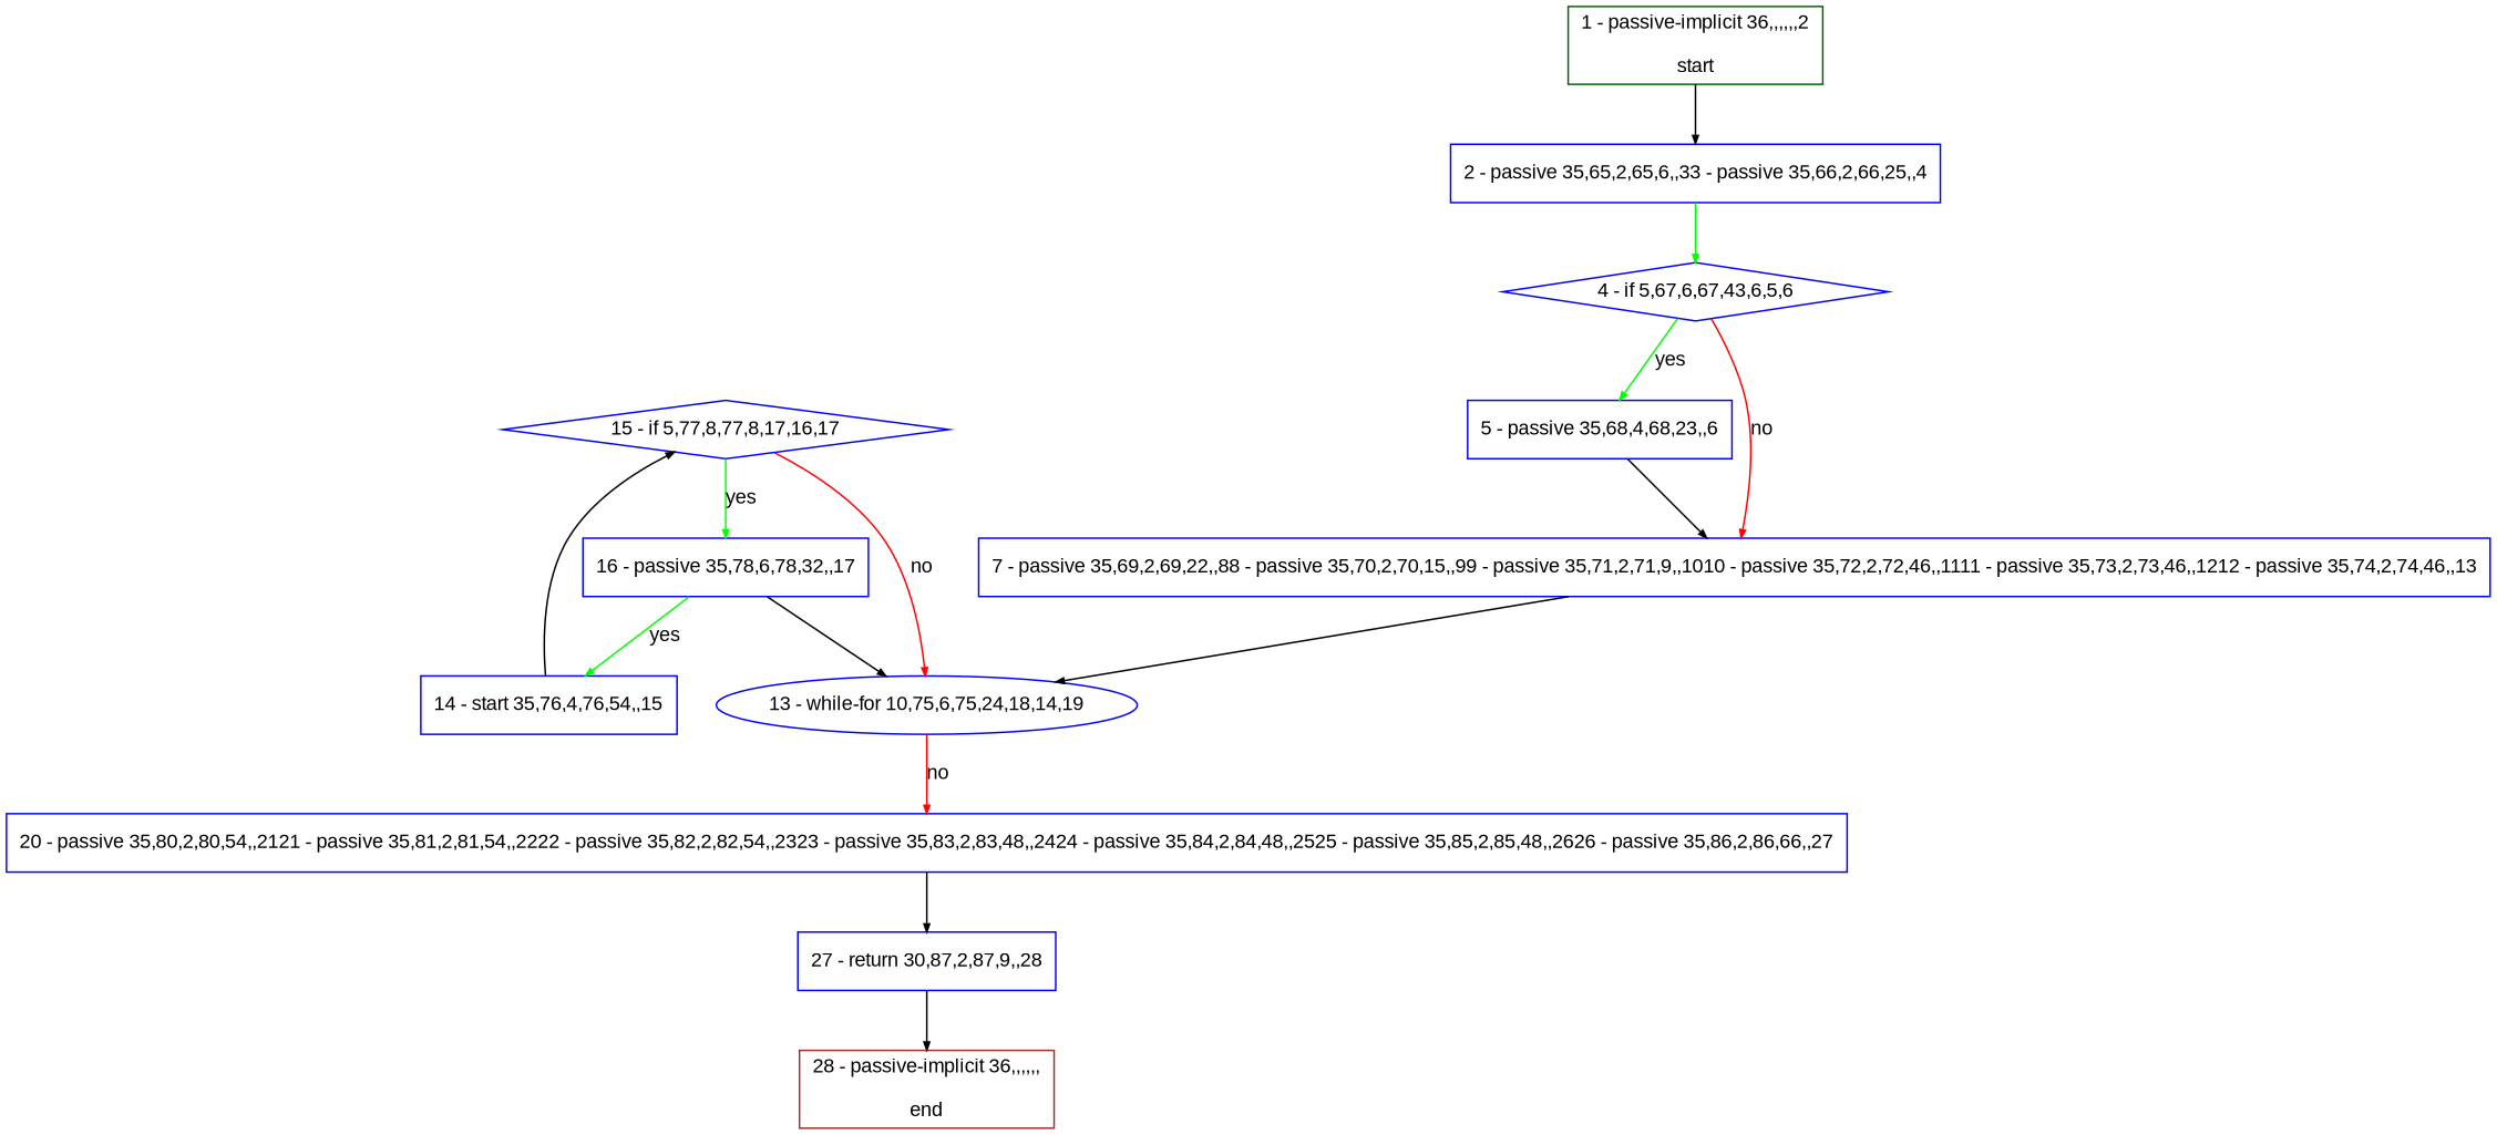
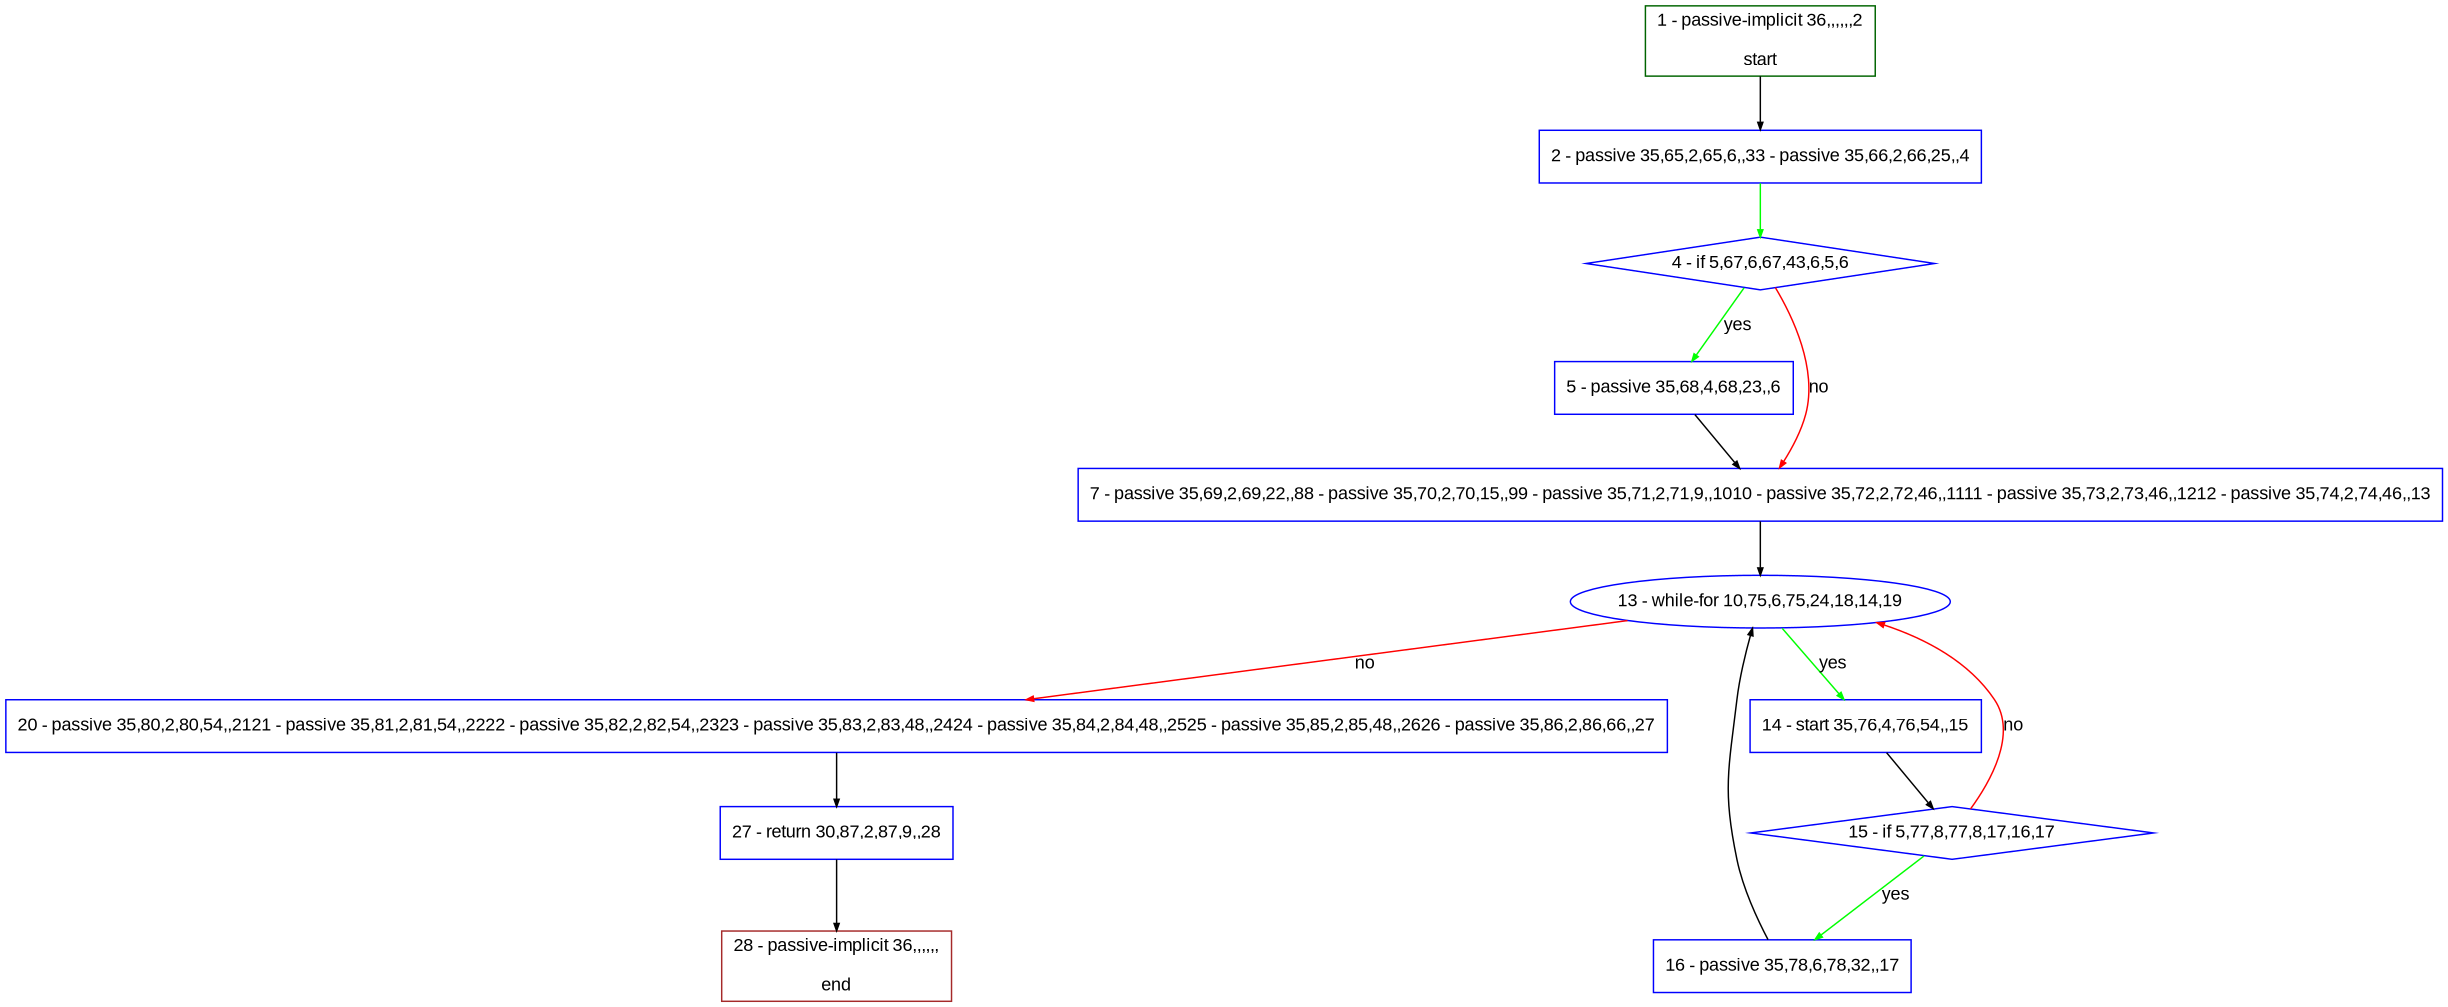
  digraph {
    bgcolor=white
    compound=true
    fillcolor="#FFFFCC"
    fontname=Arial
    fontsize=12
    pack=true
    packmode=clust
    style="rounded,filled"
    node [color="#0000ff" compound=true fillcolor="#ffffff" fixedsize=false fontname=Arial fontsize=12 node_initialized=no shape=box style=filled]
    edge [arrowhead=normal arrowsize=0.5 arrowtail=none color="#000000" compound=true dir=forward fontcolor=black fontname=Arial fontsize=12]
    n1 [label="2 - passive 35,65,2,65,6,,33 - passive 35,66,2,66,25,,4"]
    n2 [label="4 - if 5,67,6,67,43,6,5,6" shape=diamond]
    n3 [label="5 - passive 35,68,4,68,23,,6"]
    n4 [label="7 - passive 35,69,2,69,22,,88 - passive 35,70,2,70,15,,99 - passive 35,71,2,71,9,,1010 - passive 35,72,2,72,46,,1111 - passive 35,73,2,73,46,,1212 - passive 35,74,2,74,46,,13"]
    n5 [color="#006400" label="1 - passive-implicit 36,,,,,,2\n\nstart"]
    n6 [label="13 - while-for 10,75,6,75,24,18,14,19" shape=oval]
    n7 [label="14 - start 35,76,4,76,54,,15"]
    n8 [label="20 - passive 35,80,2,80,54,,2121 - passive 35,81,2,81,54,,2222 - passive 35,82,2,82,54,,2323 - passive 35,83,2,83,48,,2424 - passive 35,84,2,84,48,,2525 - passive 35,85,2,85,48,,2626 - passive 35,86,2,86,66,,27"]
    n9 [label="15 - if 5,77,8,77,8,17,16,17" shape=diamond]
    n10 [label="27 - return 30,87,2,87,9,,28"]
    n11 [label="16 - passive 35,78,6,78,32,,17"]
    n12 [color="#a52a2a" label="28 - passive-implicit 36,,,,,,\n\nend"]
    n1 -> n2 [color="#00ff00"]
    n2 -> n3 [color="#00ff00" label=yes]
    n2 -> n4 [color="#ff0000" label=no]
    n3 -> n4
    n4 -> n6
    n5 -> n1
-   n11 -> n7 [color="#00ff00" label=yes]
+   n6 -> n7 [color="#00ff00" label=yes]
    n6 -> n8 [color="#ff0000" label=no]
    n7 -> n9
    n8 -> n10
    n9 -> n6 [color="#ff0000" label=no]
    n9 -> n11 [color="#00ff00" label=yes]
    n10 -> n12
    n11 -> n6
  }
